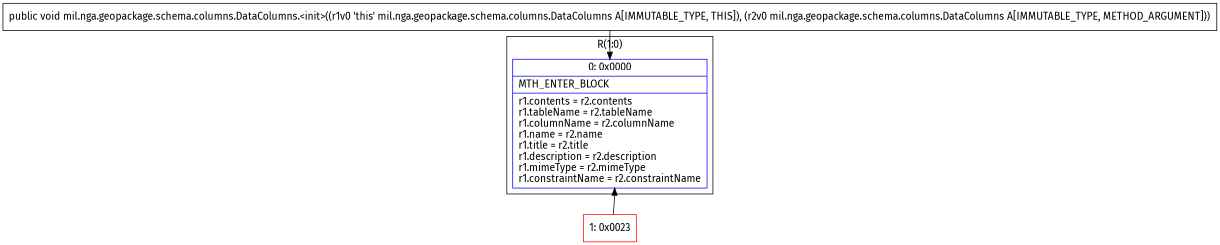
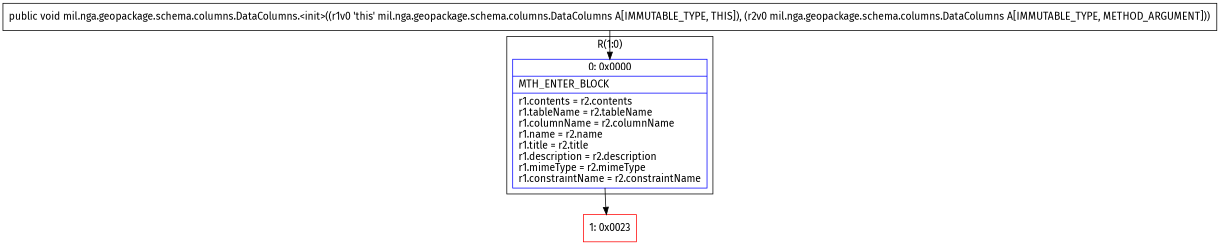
  digraph {
    fontname="Fira Sans"
    node [shape=record fontname="Fira Sans"]
    edge [fontname="Fira Sans"]
    n1 [color=blue label="{0\:\ 0x0000|MTH_ENTER_BLOCK\l|r1.contents = r2.contents\lr1.tableName = r2.tableName\lr1.columnName = r2.columnName\lr1.name = r2.name\lr1.title = r2.title\lr1.description = r2.description\lr1.mimeType = r2.mimeType\lr1.constraintName = r2.constraintName\l}"]
    n2 [color=red label="{1\:\ 0x0023}"]
    n3 [label="{public void mil.nga.geopackage.schema.columns.DataColumns.\<init\>((r1v0 'this' mil.nga.geopackage.schema.columns.DataColumns A[IMMUTABLE_TYPE, THIS]), (r2v0 mil.nga.geopackage.schema.columns.DataColumns A[IMMUTABLE_TYPE, METHOD_ARGUMENT])) }"]
    subgraph cluster_1 {
      label="R(1:0)"
      n1
    }
-   n2 -> n1
+   n1 -> n2
    n3 -> n1
  }
